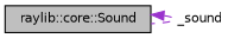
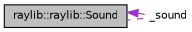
  digraph {
-   n1 [color=black fillcolor=grey75 fontcolor=black fontname=Helvetica fontsize=10 height=0.2 label="raylib::core::Sound" shape=record style=filled width=0.4]
+   n1 [color=black fillcolor=grey75 fontcolor=black fontname=Helvetica fontsize=10 height=0.2 label="raylib::raylib::Sound" shape=record style=filled width=0.4]
    n1 -> n1 [color=darkorchid3 dir=back fontname=Helvetica fontsize=10 label=" _sound" labelfontname=Helvetica labelfontsize=10 style=dashed]
  }
